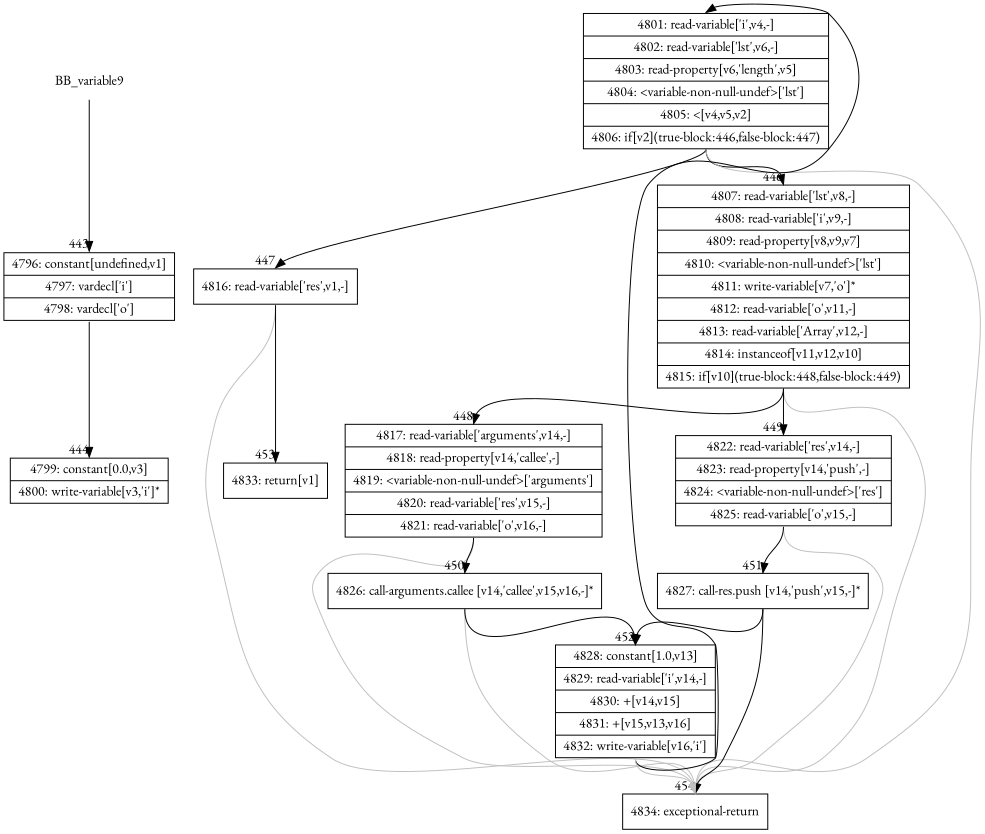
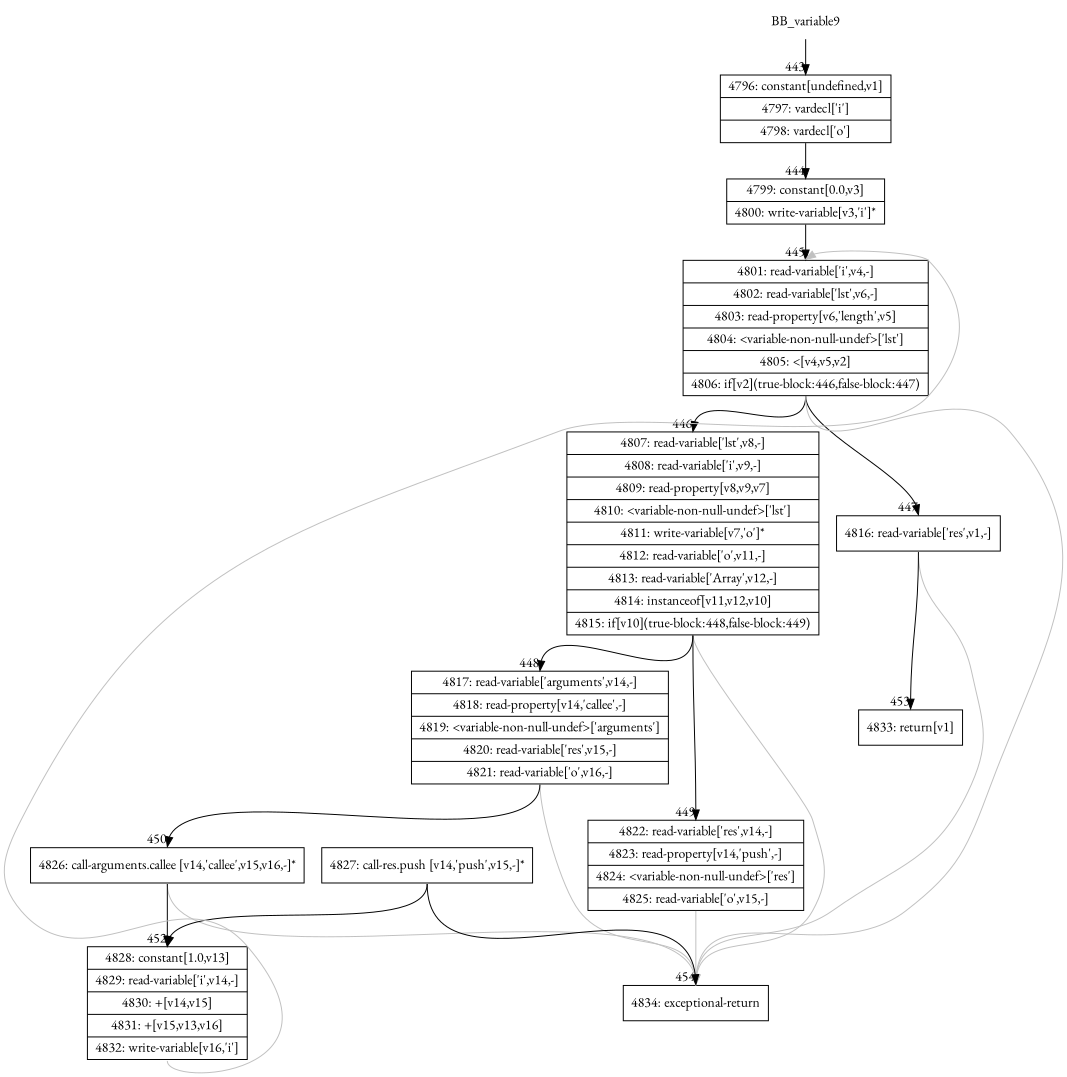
  digraph {
    fontname="EB Garamond"
    rankdir=TD
    node [fontname="EB Garamond" shape=record]
    edge [fontname="EB Garamond" headport=n tailport=s]
    n1 [label=BB_variable9 shape=none]
    n2 [label="{4796: constant[undefined,v1]|4797: vardecl['i']|4798: vardecl['o']}"]
    n3 [label="{4799: constant[0.0,v3]|4800: write-variable[v3,'i']*}"]
    n4 [label="{4801: read-variable['i',v4,-]|4802: read-variable['lst',v6,-]|4803: read-property[v6,'length',v5]|4804: \<variable-non-null-undef\>['lst']|4805: \<[v4,v5,v2]|4806: if[v2](true-block:446,false-block:447)}"]
    n5 [label="{4807: read-variable['lst',v8,-]|4808: read-variable['i',v9,-]|4809: read-property[v8,v9,v7]|4810: \<variable-non-null-undef\>['lst']|4811: write-variable[v7,'o']*|4812: read-variable['o',v11,-]|4813: read-variable['Array',v12,-]|4814: instanceof[v11,v12,v10]|4815: if[v10](true-block:448,false-block:449)}"]
    n6 [label="{4816: read-variable['res',v1,-]}"]
    n7 [label="{4834: exceptional-return}"]
    n8 [label="{4817: read-variable['arguments',v14,-]|4818: read-property[v14,'callee',-]|4819: \<variable-non-null-undef\>['arguments']|4820: read-variable['res',v15,-]|4821: read-variable['o',v16,-]}"]
    n9 [label="{4822: read-variable['res',v14,-]|4823: read-property[v14,'push',-]|4824: \<variable-non-null-undef\>['res']|4825: read-variable['o',v15,-]}"]
    n10 [label="{4833: return[v1]}"]
    n11 [label="{4826: call-arguments.callee [v14,'callee',v15,v16,-]*}"]
    n12 [label="{4827: call-res.push [v14,'push',v15,-]*}"]
    n13 [label="{4828: constant[1.0,v13]|4829: read-variable['i',v14,-]|4830: +[v14,v15]|4831: +[v15,v13,v16]|4832: write-variable[v16,'i']}"]
    n1 -> n2 [headlabel="    443"]
    n2 -> n3 [headlabel="      444"]
+   n3 -> n4 [headlabel="      445"]
    n4 -> n5 [headlabel="      446"]
    n4 -> n6 [headlabel="      447"]
    n4 -> n7 [color=gray headlabel="      454"]
    n5 -> n7 [color=gray]
    n5 -> n8 [headlabel="      448"]
    n5 -> n9 [headlabel="      449"]
    n6 -> n7 [color=gray]
    n6 -> n10 [headlabel="      453"]
    n8 -> n7 [color=gray]
    n8 -> n11 [headlabel="      450"]
    n9 -> n7 [color=gray]
-   n9 -> n12 [headlabel="      451"]
    n11 -> n7 [color=gray]
    n11 -> n13 [headlabel="      452"]
    n12 -> n7 [color=black]
    n12 -> n13
-   n13 -> n4
-   n13 -> n7 [color=gray]
+   n13 -> n4 [color=gray]
  }
